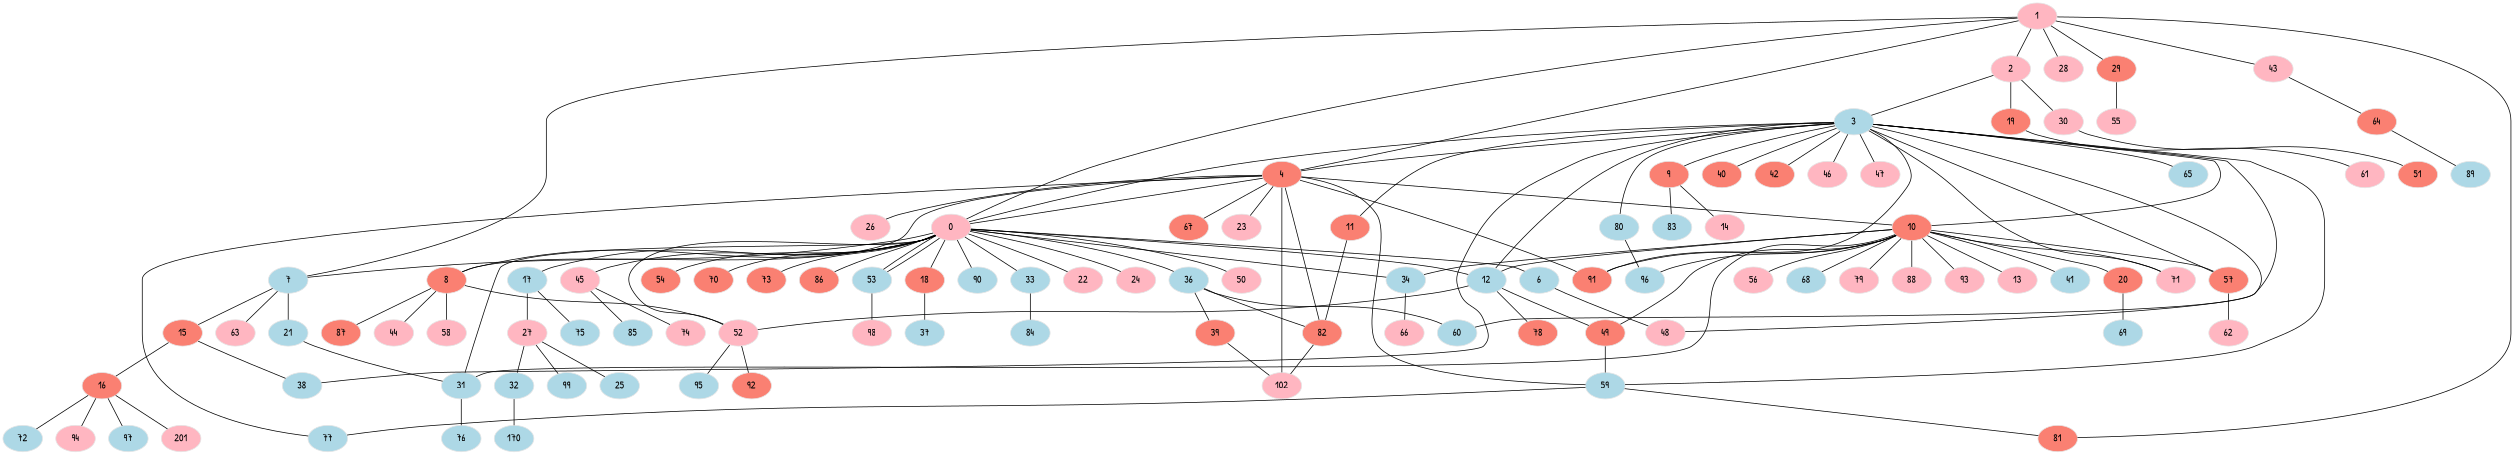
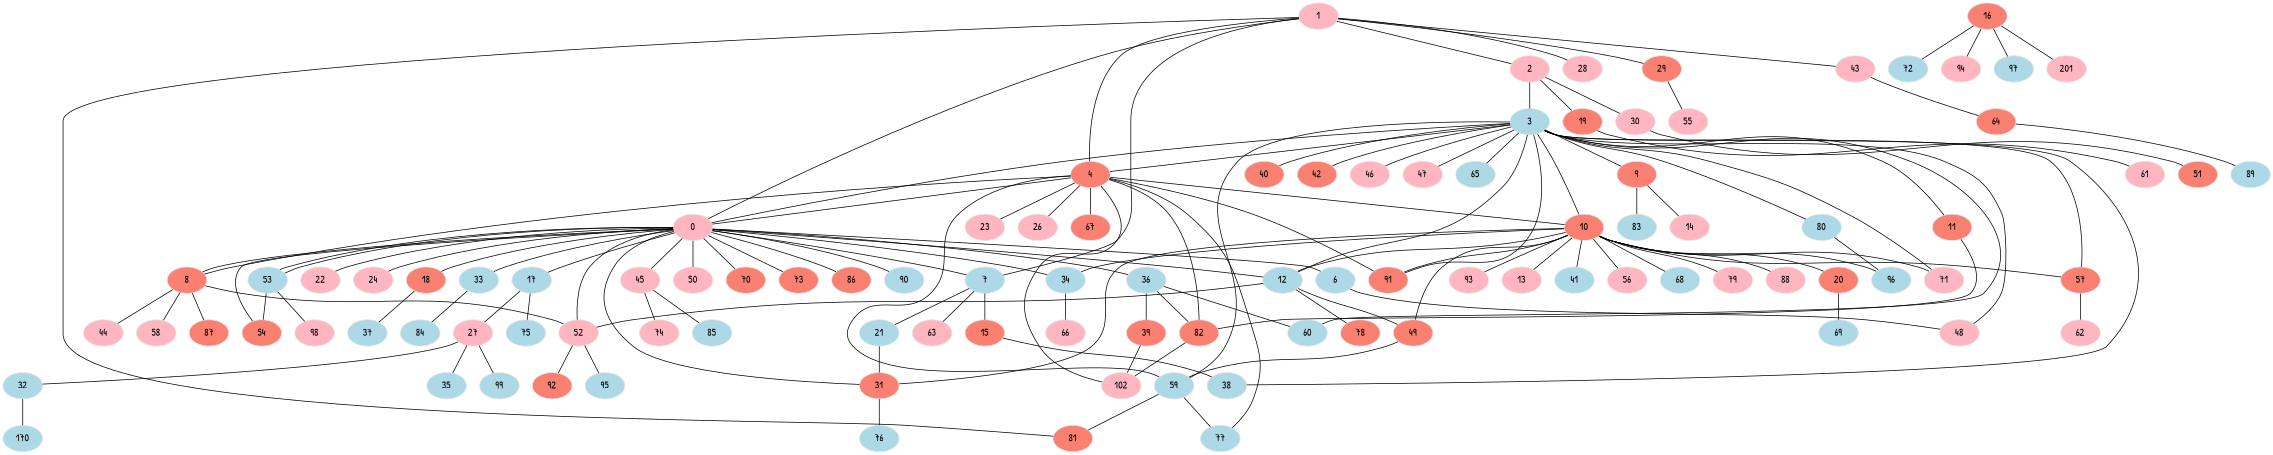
  graph {
    fontname="Patrick Hand"
    node [color=gray90 fillcolor=lightpink fontname="Patrick Hand" style=filled]
    edge [fontname="Patrick Hand"]
    1
    2
    4 [fillcolor=salmon]
    n4 [label=0]
    7 [fillcolor=lightblue]
    28
    29 [fillcolor=salmon]
    43
    81 [fillcolor=salmon]
    3 [fillcolor=lightblue]
    19 [fillcolor=salmon]
    30
    10 [fillcolor=salmon]
    59 [fillcolor=lightblue]
    91 [fillcolor=salmon]
    8 [fillcolor=salmon]
    23
    26
    67 [fillcolor=salmon]
    77 [fillcolor=lightblue]
    82 [fillcolor=salmon]
    102
    12 [fillcolor=lightblue]
    6 [fillcolor=lightblue]
    17 [fillcolor=lightblue]
    18 [fillcolor=salmon]
    22
    24
-   31 [fillcolor=lightblue]
+   31 [fillcolor=salmon]
    33 [fillcolor=lightblue]
    34 [fillcolor=lightblue]
    36 [fillcolor=lightblue]
    45
    50
    52
    53 [fillcolor=lightblue]
    54 [fillcolor=salmon]
    70 [fillcolor=salmon]
    73 [fillcolor=salmon]
    86 [fillcolor=salmon]
    90 [fillcolor=lightblue]
    15 [fillcolor=salmon]
    21 [fillcolor=lightblue]
    63
    55
    64 [fillcolor=salmon]
    9 [fillcolor=salmon]
    11 [fillcolor=salmon]
    38 [fillcolor=lightblue]
    40 [fillcolor=salmon]
    42 [fillcolor=salmon]
    46
    47
    48
    57 [fillcolor=salmon]
    60 [fillcolor=lightblue]
    65 [fillcolor=lightblue]
    71
    80 [fillcolor=lightblue]
    61
    51 [fillcolor=salmon]
    14
    83 [fillcolor=lightblue]
    96 [fillcolor=lightblue]
    13
    20 [fillcolor=salmon]
    41 [fillcolor=lightblue]
    49 [fillcolor=salmon]
    56
    68 [fillcolor=lightblue]
    79
    88
    93
    78 [fillcolor=salmon]
    62
    44
    58
    87 [fillcolor=salmon]
    27
    75 [fillcolor=lightblue]
    37 [fillcolor=lightblue]
    76 [fillcolor=lightblue]
    84 [fillcolor=lightblue]
    66
    39 [fillcolor=salmon]
    74
    85 [fillcolor=lightblue]
    92 [fillcolor=salmon]
    95 [fillcolor=lightblue]
    98
    16 [fillcolor=salmon]
    69 [fillcolor=lightblue]
    72 [fillcolor=lightblue]
    94
    97 [fillcolor=lightblue]
    n96 [label=201]
    32 [fillcolor=lightblue]
-   35 [fillcolor=lightblue label=25]
+   35 [fillcolor=lightblue]
    99 [fillcolor=lightblue]
    n100 [fillcolor=lightblue label=170]
    89 [fillcolor=lightblue]
    1 -- 2
    1 -- 4
    1 -- n4
    1 -- 7
    1 -- 28
    1 -- 29
    1 -- 43
    1 -- 81
    2 -- 3
    2 -- 19
    2 -- 30
    4 -- n4
    4 -- 10
    4 -- 59
    4 -- 91
    4 -- 8
    4 -- 23
    4 -- 26
    4 -- 67
    4 -- 77
    4 -- 82
    4 -- 102
    n4 -- 7
    n4 -- 8
    n4 -- 12
    n4 -- 6
    n4 -- 17
    n4 -- 18
    n4 -- 22
    n4 -- 24
    n4 -- 31
    n4 -- 33
    n4 -- 34
    n4 -- 36
    n4 -- 45
    n4 -- 50
    n4 -- 52
    n4 -- 53
    n4 -- 53
    n4 -- 54
    n4 -- 70
    n4 -- 73
    n4 -- 86
    n4 -- 90
    7 -- 15
    7 -- 21
    7 -- 63
    29 -- 55
    43 -- 64
    3 -- 4
    3 -- n4
    3 -- 10
    3 -- 59
    3 -- 91
    3 -- 12
    3 -- 9
    3 -- 11
    3 -- 38
    3 -- 40
    3 -- 42
    3 -- 46
    3 -- 47
    3 -- 48
    3 -- 57
    3 -- 60
    3 -- 65
    3 -- 71
    3 -- 80
    19 -- 61
    30 -- 51
    10 -- 91
    10 -- 12
    10 -- 31
    10 -- 34
    10 -- 57
    10 -- 71
    10 -- 96
    10 -- 13
    10 -- 20
    10 -- 41
    10 -- 49
    10 -- 56
    10 -- 68
    10 -- 79
    10 -- 88
    10 -- 93
    59 -- 81
    59 -- 77
    8 -- 52
    8 -- 44
    8 -- 58
    8 -- 87
    82 -- 102
    12 -- 52
    12 -- 49
    12 -- 78
    6 -- 48
    17 -- 27
    17 -- 75
    18 -- 37
    31 -- 76
    33 -- 84
    34 -- 66
    36 -- 82
    36 -- 60
    36 -- 39
    45 -- 74
    45 -- 85
    52 -- 92
    52 -- 95
+   53 -- 54
    53 -- 98
    15 -- 38
-   15 -- 16
    21 -- 31
    64 -- 89
    9 -- 14
    9 -- 83
    11 -- 82
    57 -- 62
    80 -- 96
    20 -- 69
    49 -- 59
    27 -- 32
    27 -- 35
    27 -- 99
    39 -- 102
    16 -- 72
    16 -- 94
    16 -- 97
    16 -- n96
    32 -- n100
  }
